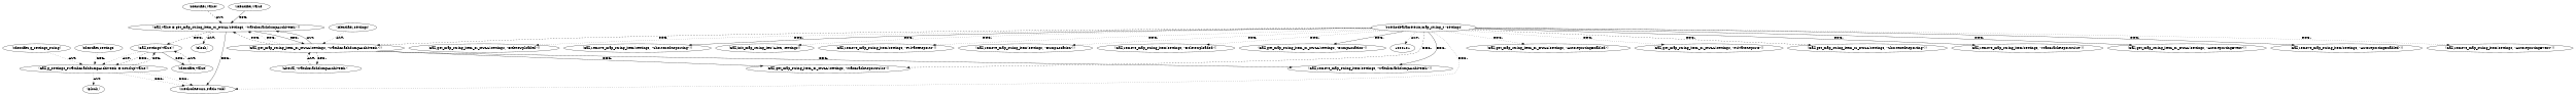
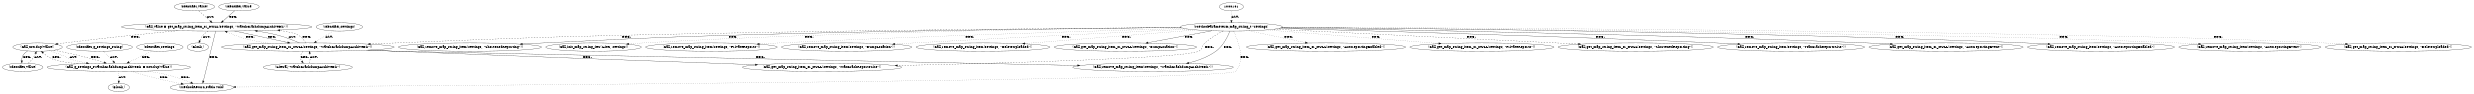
  digraph {
    edge [style=dotted]
-   n1 [label="(Call,settings(value))"]
+   n1 [label="(Call,xstrdup(value))"]
    n2 [label="(Call,g_settings_sWatchCrashdumpArchiveDir = xstrdup(value))"]
    n3 [label="(Identifier,value)"]
    n4 [label="(MethodReturn,static void)"]
    n5 [label="(Block,)"]
    n6 [label="(Call,value = get_map_string_item_or_NULL(settings, \"WatchCrashdumpArchiveDir\"))"]
    n7 [label="(Call,get_map_string_item_or_NULL(settings, \"WatchCrashdumpArchiveDir\"))"]
    n8 [label="(Block,)"]
    n9 [label="(Call,remove_map_string_item(settings, \"WatchCrashdumpArchiveDir\"))"]
    n10 [label="(Call,get_map_string_item_or_NULL(settings, \"MaxCrashReportsSize\"))"]
    n11 [label="(Literal,\"WatchCrashdumpArchiveDir\")"]
    n12 [label="(MethodParameterIn,map_string_t *settings)"]
    n13 [label="(Call,get_map_string_item_or_NULL(settings, \"AutoreportingEnabled\"))"]
    n14 [label="(Call,get_map_string_item_or_NULL(settings, \"PrivateReports\"))"]
    n15 [label="(Call,get_map_string_item_or_NULL(settings, \"ShortenedReporting\"))"]
    n16 [label="(Call,remove_map_string_item(settings, \"MaxCrashReportsSize\"))"]
    n17 [label="(Call,get_map_string_item_or_NULL(settings, \"AutoreportingEvent\"))"]
    n18 [label="(Call,remove_map_string_item(settings, \"AutoreportingEnabled\"))"]
    n19 [label="(Call,remove_map_string_item(settings, \"AutoreportingEvent\"))"]
    n20 [label="(Call,get_map_string_item_or_NULL(settings, \"DeleteUploaded\"))"]
    n21 [label="(Call,remove_map_string_item(settings, \"ShortenedReporting\"))"]
    n22 [label="(Call,init_map_string_iter(&iter, settings))"]
    n23 [label="(Call,remove_map_string_item(settings, \"PrivateReports\"))"]
    n24 [label="(Call,remove_map_string_item(settings, \"DumpLocation\"))"]
    n25 [label="(Call,remove_map_string_item(settings, \"DeleteUploaded\"))"]
    n26 [label="(Call,get_map_string_item_or_NULL(settings, \"DumpLocation\"))"]
    1000101
    n28 [label="(Identifier,g_settings_string)"]
    n29 [label="(Identifier,settings)"]
    n30 [label="(Identifier,value)"]
    n31 [label="(Identifier,value)"]
    n32 [label="(Identifier,settings)"]
    n1 -> n2 [label="AST: "]
    n1 -> n2 [label="DDG: " style=dashed]
    n1 -> n3 [label="CFG: " style=solid]
    n2 -> n1 [label="CFG: " style=dashed]
    n2 -> n4 [label="DDG: "]
    n2 -> n4 [label="DDG: "]
    n2 -> n5 [label="AST: "]
    n3 -> n1 [label="AST: " style=dashed]
    n6 -> n1 [label="DDG: " style=dashed]
    n6 -> n4 [label="DDG: " style=solid]
    n6 -> n7 [label="CFG: " style=solid]
    n6 -> n8 [label="AST: " style=dashed]
    n7 -> n6 [label="AST: " style=solid]
    n7 -> n6 [label="DDG: " style=dashed]
    n7 -> n6 [label="DDG: "]
    n7 -> n9 [label="DDG: " style=solid]
    n7 -> n10 [label="DDG: " style=solid]
    n7 -> n11 [label="CFG: " style=dashed]
    n11 -> n7 [label="AST: " style=dashed]
    n12 -> n4 [label="DDG: "]
    n12 -> n7 [label="DDG: " style=dashed]
    n12 -> n9 [label="DDG: " style=solid]
    n12 -> n10 [label="DDG: " style=dashed]
    n12 -> n13 [label="DDG: "]
    n12 -> n14 [label="DDG: "]
    n12 -> n15 [label="DDG: " style=dashed]
    n12 -> n16 [label="DDG: " style=solid]
    n12 -> n17 [label="DDG: " style=solid]
    n12 -> n18 [label="DDG: " style=solid]
    n12 -> n19 [label="DDG: "]
    n12 -> n20 [label="DDG: "]
    n12 -> n21 [label="DDG: " style=solid]
    n12 -> n22 [label="DDG: "]
    n12 -> n23 [label="DDG: "]
    n12 -> n24 [label="DDG: "]
    n12 -> n25 [label="DDG: "]
    n12 -> n26 [label="DDG: " style=solid]
-   n12 -> 1000101 [label="AST: "]
+   1000101 -> n12 [label="AST: "]
    n28 -> n2 [label="AST: "]
    n29 -> n2 [label="CFG: "]
    n30 -> n6 [label="AST: " style=dashed]
    n31 -> n6 [label="CFG: " style=solid]
    n32 -> n7 [label="AST: "]
  }
